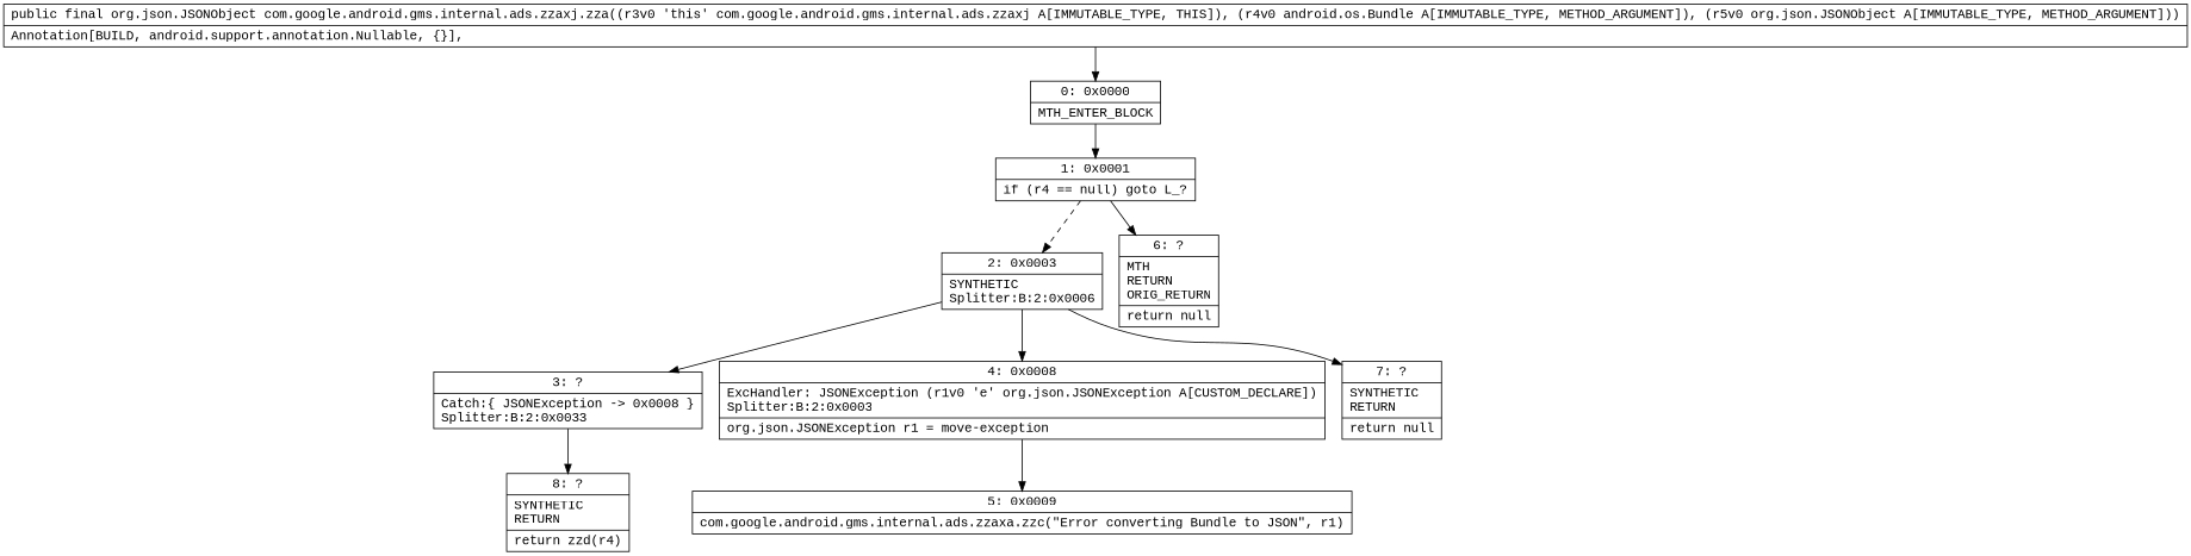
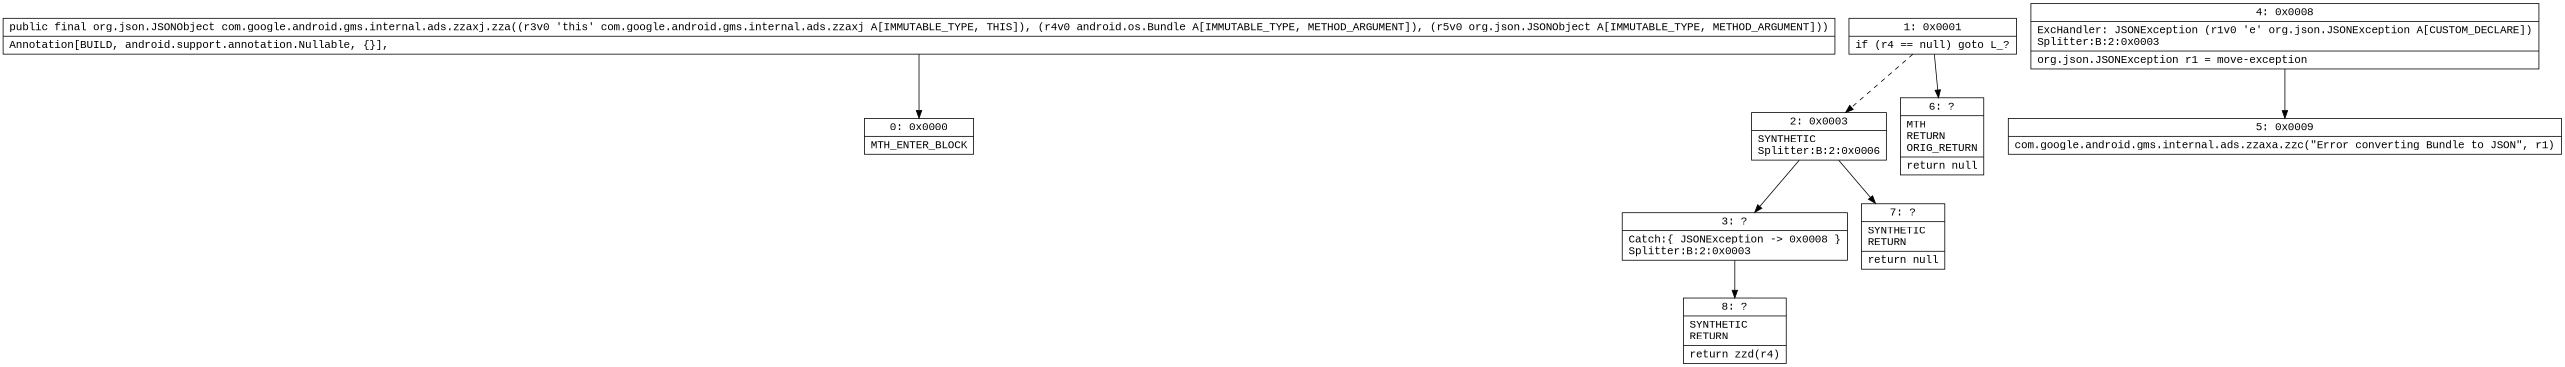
  digraph {
    fontname="Liberation Mono"
    node [fontname="Liberation Mono" shape=record]
    edge [fontname="Liberation Mono"]
    n1 [label="{0\:\ 0x0000|MTH_ENTER_BLOCK\l}"]
    n2 [label="{1\:\ 0x0001|if (r4 == null) goto L_?\l}"]
    n3 [label="{2\:\ 0x0003|SYNTHETIC\lSplitter:B:2:0x0006\l}"]
    n4 [label="{6\:\ ?|MTH\lRETURN\lORIG_RETURN\l|return null\l}"]
-   n5 [label="{3\:\ ?|Catch:\{ JSONException \-\> 0x0008 \}\lSplitter:B:2:0x0033\l}"]
+   n5 [label="{3\:\ ?|Catch:\{ JSONException \-\> 0x0008 \}\lSplitter:B:2:0x0003\l}"]
    n6 [label="{4\:\ 0x0008|ExcHandler: JSONException (r1v0 'e' org.json.JSONException A[CUSTOM_DECLARE])\lSplitter:B:2:0x0003\l|org.json.JSONException r1 = move\-exception\l}"]
    n7 [label="{7\:\ ?|SYNTHETIC\lRETURN\l|return null\l}"]
    n8 [label="{8\:\ ?|SYNTHETIC\lRETURN\l|return zzd(r4)\l}"]
    n9 [label="{5\:\ 0x0009|com.google.android.gms.internal.ads.zzaxa.zzc(\"Error converting Bundle to JSON\", r1)\l}"]
    n10 [label="{public final org.json.JSONObject com.google.android.gms.internal.ads.zzaxj.zza((r3v0 'this' com.google.android.gms.internal.ads.zzaxj A[IMMUTABLE_TYPE, THIS]), (r4v0 android.os.Bundle A[IMMUTABLE_TYPE, METHOD_ARGUMENT]), (r5v0 org.json.JSONObject A[IMMUTABLE_TYPE, METHOD_ARGUMENT]))  | Annotation[BUILD, android.support.annotation.Nullable, \{\}], \l}"]
-   n1 -> n2
    n2 -> n3 [style=dashed]
    n2 -> n4
    n3 -> n5
-   n3 -> n6
    n3 -> n7
    n5 -> n8
    n6 -> n9
    n10 -> n1
  }
